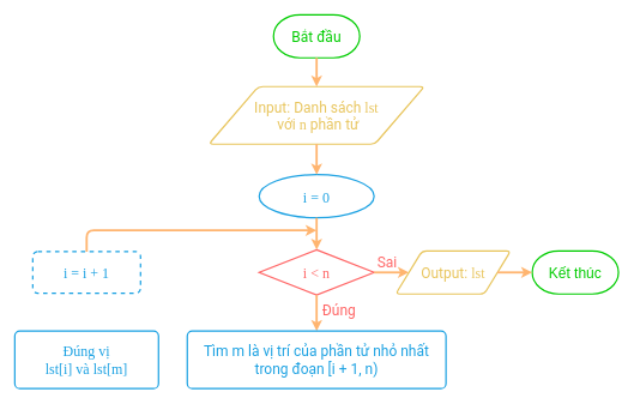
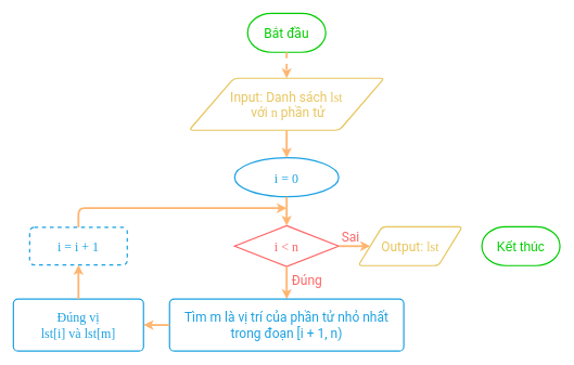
  <mxCell id="0" />
  <mxCell id="1" parent="0" />
  <mxCell id="2" value="Bắt đầu" style="strokeWidth=2;html=1;shape=mxgraph.flowchart.terminator;whiteSpace=wrap;fontSize=20;fontFamily=Roboto;fontSource=https%3A%2F%2Ffonts.google.com%2Fspecimen%2FRoboto;strokeColor=#00CC00;fontColor=#00CC00;fillColor=none;" parent="1" vertex="1"><mxGeometry x="380" y="20" width="120" height="60" as="geometry" /></mxCell>
  <mxCell id="3" value="Input: Danh sách &lt;font face=&quot;Consolas&quot;&gt;lst&lt;/font&gt;&lt;br&gt;&amp;nbsp;với &lt;font face=&quot;Consolas&quot;&gt;n&lt;/font&gt; phần tử" style="shape=parallelogram;html=1;strokeWidth=2;perimeter=parallelogramPerimeter;whiteSpace=wrap;rounded=1;arcSize=12;size=0.23;fontSize=20;fontFamily=Roboto;fontSource=https%3A%2F%2Ffonts.google.com%2Fspecimen%2FRoboto;strokeColor=#E8C55D;fillColor=none;gradientColor=#ffd966;fontColor=#E8C55D;" parent="1" vertex="1"><mxGeometry x="290" y="120" width="300" height="80" as="geometry" /></mxCell>
  <mxCell id="4" value="i = 0" style="ellipse;whiteSpace=wrap;html=1;absoluteArcSize=1;arcSize=14;strokeWidth=2;fontFamily=Consolas;fontSize=20;strokeColor=#1BA1E2;fontColor=#1BA1E2;fillColor=none;" parent="1" vertex="1"><mxGeometry x="360" y="242.5" width="160" height="60" as="geometry" /></mxCell>
- <mxCell id="5" value="" style="endArrow=classic;html=1;fontFamily=Roboto;fontSource=https%3A%2F%2Ffonts.google.com%2Fspecimen%2FRoboto;fontSize=20;strokeWidth=3;fillColor=#a20025;strokeColor=#FFB570;exitX=0.5;exitY=1;exitDx=0;exitDy=0;exitPerimeter=0;entryX=0.5;entryY=0;entryDx=0;entryDy=0;" parent="1" source="2" target="3" edge="1"><mxGeometry width="50" height="50" relative="1" as="geometry"><mxPoint x="660" y="380" as="sourcePoint" /><mxPoint x="430" y="80" as="targetPoint" /></mxGeometry></mxCell>
+ <mxCell id="5" value="" style="endArrow=classic;html=1;fontFamily=Roboto;fontSource=https%3A%2F%2Ffonts.google.com%2Fspecimen%2FRoboto;fontSize=20;strokeWidth=3;fillColor=#a20025;strokeColor=#FFB570;exitX=0.5;exitY=1;exitDx=0;exitDy=0;exitPerimeter=0;entryX=0.5;entryY=0;entryDx=0;entryDy=0;dashed=1;" parent="1" source="2" target="3" edge="1"><mxGeometry width="50" height="50" relative="1" as="geometry"><mxPoint x="660" y="380" as="sourcePoint" /><mxPoint x="430" y="80" as="targetPoint" /></mxGeometry></mxCell>
  <mxCell id="6" value="" style="endArrow=classic;html=1;fontFamily=Roboto;fontSource=https%3A%2F%2Ffonts.google.com%2Fspecimen%2FRoboto;fontSize=20;strokeWidth=3;fillColor=#a20025;strokeColor=#FFB570;exitX=0.5;exitY=1;exitDx=0;exitDy=0;entryX=0.5;entryY=0;entryDx=0;entryDy=0;" parent="1" source="3" target="4" edge="1"><mxGeometry width="50" height="50" relative="1" as="geometry"><mxPoint x="650" y="190" as="sourcePoint" /><mxPoint x="650" y="250" as="targetPoint" /></mxGeometry></mxCell>
  <mxCell id="7" value="i &amp;lt; n" style="strokeWidth=2;html=1;shape=mxgraph.flowchart.decision;whiteSpace=wrap;fontFamily=Consolas;fontSize=20;strokeColor=#FF6666;fontColor=#FF6666;fillColor=none;" parent="1" vertex="1"><mxGeometry x="360" y="347" width="160" height="63" as="geometry" /></mxCell>
  <mxCell id="8" value="" style="endArrow=classic;html=1;fontFamily=Roboto;fontSource=https%3A%2F%2Ffonts.google.com%2Fspecimen%2FRoboto;fontSize=20;strokeWidth=3;fillColor=#a20025;strokeColor=#FFB570;exitX=0.5;exitY=1;exitDx=0;exitDy=0;entryX=0.5;entryY=0;entryDx=0;entryDy=0;entryPerimeter=0;" parent="1" source="4" target="7" edge="1"><mxGeometry width="50" height="50" relative="1" as="geometry"><mxPoint x="439.5" y="415" as="sourcePoint" /><mxPoint x="439.5" y="475" as="targetPoint" /></mxGeometry></mxCell>
  <mxCell id="9" value="Kết thúc" style="strokeWidth=2;html=1;shape=mxgraph.flowchart.terminator;whiteSpace=wrap;fontSize=20;strokeColor=#00CC00;fontColor=#00CC00;fillColor=none;" parent="1" vertex="1"><mxGeometry x="740" y="348.5" width="120" height="60" as="geometry" /></mxCell>
  <mxCell id="10" value="i = i + 1" style="rounded=1;whiteSpace=wrap;html=1;absoluteArcSize=1;arcSize=14;strokeWidth=2;fontFamily=Consolas;fontSize=20;strokeColor=#1BA1E2;fontColor=#1BA1E2;fillColor=none;dashed=1;" parent="1" vertex="1"><mxGeometry x="45" y="349.5" width="150" height="58" as="geometry" /></mxCell>
  <mxCell id="11" value="" style="endArrow=classic;html=1;fontFamily=Roboto;fontSource=https%3A%2F%2Ffonts.google.com%2Fspecimen%2FRoboto;fontSize=20;strokeWidth=3;fillColor=#a20025;strokeColor=#FFB570;exitX=0.5;exitY=0;exitDx=0;exitDy=0;" parent="1" source="10" edge="1"><mxGeometry width="50" height="50" relative="1" as="geometry"><mxPoint x="225" y="340" as="sourcePoint" /><mxPoint x="440" y="320" as="targetPoint" /><Array as="points"><mxPoint x="120" y="320" /></Array></mxGeometry></mxCell>
  <mxCell id="12" value="" style="endArrow=classic;html=1;fontFamily=Roboto;fontSource=https%3A%2F%2Ffonts.google.com%2Fspecimen%2FRoboto;fontSize=20;strokeWidth=3;fillColor=#a20025;strokeColor=#FFB570;exitX=0.5;exitY=1;exitDx=0;exitDy=0;entryX=0.5;entryY=0;entryDx=0;entryDy=0;exitPerimeter=0;" parent="1" source="7" target="16" edge="1"><mxGeometry width="50" height="50" relative="1" as="geometry"><mxPoint x="450" y="300" as="sourcePoint" /><mxPoint x="440" y="460" as="targetPoint" /></mxGeometry></mxCell>
  <mxCell id="13" value="Đúng" style="edgeLabel;html=1;align=center;verticalAlign=middle;resizable=0;points=[];fontFamily=Roboto;fontSource=https%3A%2F%2Ffonts.google.com%2Fspecimen%2FRoboto;fontSize=20;fontColor=#FF6666;labelBackgroundColor=none;" parent="1" vertex="1" connectable="0"><mxGeometry x="470" y="430.002" as="geometry" /></mxCell>
  <mxCell id="14" value="" style="endArrow=classic;html=1;fontFamily=Roboto;fontSource=https%3A%2F%2Ffonts.google.com%2Fspecimen%2FRoboto;fontSize=20;strokeWidth=3;fillColor=#a20025;strokeColor=#FFB570;exitX=1;exitY=0.5;exitDx=0;exitDy=0;exitPerimeter=0;entryX=0;entryY=0.5;entryDx=0;entryDy=0;" parent="1" source="7" target="20" edge="1"><mxGeometry width="50" height="50" relative="1" as="geometry"><mxPoint x="450" y="415" as="sourcePoint" /><mxPoint x="820" y="420" as="targetPoint" /><Array as="points" /></mxGeometry></mxCell>
  <mxCell id="15" value="&lt;font face=&quot;Roboto&quot; data-font-src=&quot;https://fonts.google.com/specimen/Roboto&quot; style=&quot;font-size: 20px&quot;&gt;Sai&lt;/font&gt;" style="edgeLabel;html=1;align=center;verticalAlign=middle;resizable=0;points=[];fontColor=#FF6666;labelBackgroundColor=none;" parent="14" vertex="1" connectable="0"><mxGeometry x="-0.395" y="-1" relative="1" as="geometry"><mxPoint x="2" y="-16" as="offset" /></mxGeometry></mxCell>
  <mxCell id="16" value="Tìm m là vị trí của phần tử nhỏ nhất trong đoạn [i + 1, n)" style="rounded=1;whiteSpace=wrap;html=1;absoluteArcSize=1;arcSize=14;strokeWidth=2;fontFamily=Roboto;fontSize=20;strokeColor=#1BA1E2;fontColor=#1BA1E2;fillColor=none;fontSource=https%3A%2F%2Ffonts.googleapis.com%2Fcss%3Ffamily%3DRoboto;" parent="1" vertex="1"><mxGeometry x="260" y="460" width="360" height="80" as="geometry" /></mxCell>
  <mxCell id="17" value="Đúng vị&lt;br&gt;lst[i] và lst[m]" style="rounded=1;whiteSpace=wrap;html=1;absoluteArcSize=1;arcSize=14;strokeWidth=2;fontFamily=Consolas;fontSize=20;strokeColor=#1BA1E2;fontColor=#1BA1E2;fillColor=none;" parent="1" vertex="1"><mxGeometry x="20" y="460" width="200" height="80" as="geometry" /></mxCell>
+ <mxCell id="18" value="" style="endArrow=classic;html=1;fontFamily=Roboto;fontSource=https%3A%2F%2Ffonts.google.com%2Fspecimen%2FRoboto;fontSize=20;strokeWidth=3;fillColor=#a20025;strokeColor=#FFB570;entryX=1;entryY=0.5;entryDx=0;entryDy=0;exitX=0;exitY=0.5;exitDx=0;exitDy=0;" parent="1" source="16" target="17" edge="1"><mxGeometry width="50" height="50" relative="1" as="geometry"><mxPoint x="220" y="520" as="sourcePoint" /><mxPoint x="850" y="500" as="targetPoint" /></mxGeometry></mxCell>
+ <mxCell id="19" value="" style="endArrow=classic;html=1;fontFamily=Roboto;fontSource=https%3A%2F%2Ffonts.google.com%2Fspecimen%2FRoboto;fontSize=20;strokeWidth=3;fillColor=#a20025;strokeColor=#FFB570;exitX=0.5;exitY=0;exitDx=0;exitDy=0;entryX=0.5;entryY=1;entryDx=0;entryDy=0;" parent="1" source="17" target="10" edge="1"><mxGeometry width="50" height="50" relative="1" as="geometry"><mxPoint x="1341.6" y="590" as="sourcePoint" /><mxPoint x="850" y="500" as="targetPoint" /></mxGeometry></mxCell>
  <mxCell id="20" value="Output: &lt;font face=&quot;Consolas&quot;&gt;lst&lt;/font&gt;" style="shape=parallelogram;html=1;strokeWidth=2;perimeter=parallelogramPerimeter;whiteSpace=wrap;rounded=1;arcSize=12;size=0.23;fontSize=20;fontFamily=Roboto;fontSource=https%3A%2F%2Ffonts.google.com%2Fspecimen%2FRoboto;strokeColor=#E8C55D;fillColor=none;gradientColor=#ffd966;fontColor=#E8C55D;" parent="1" vertex="1"><mxGeometry x="550" y="348.5" width="160" height="60" as="geometry" /></mxCell>
- <mxCell id="21" value="" style="endArrow=classic;html=1;fontFamily=Roboto;fontSource=https%3A%2F%2Ffonts.google.com%2Fspecimen%2FRoboto;fontSize=20;strokeWidth=3;fillColor=#a20025;strokeColor=#FFB570;exitX=1;exitY=0.5;exitDx=0;exitDy=0;entryX=0;entryY=0.5;entryDx=0;entryDy=0;entryPerimeter=0;" parent="1" source="20" target="9" edge="1"><mxGeometry width="50" height="50" relative="1" as="geometry"><mxPoint x="450" y="200" as="sourcePoint" /><mxPoint x="840" y="380" as="targetPoint" /></mxGeometry></mxCell>
